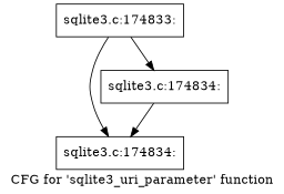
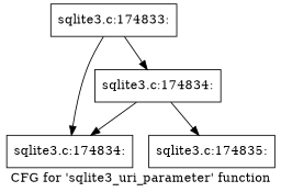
  digraph {
    label="CFG for 'sqlite3_uri_parameter' function"
    node [shape=record]
    n1 [label="{sqlite3.c:174833:}"]
    n2 [label="{sqlite3.c:174834:}"]
    n3 [label="{sqlite3.c:174834:}"]
+   n4 [label="{sqlite3.c:174835:}"]
    n1 -> n2
    n1 -> n3
    n3 -> n2
+   n3 -> n4
  }
